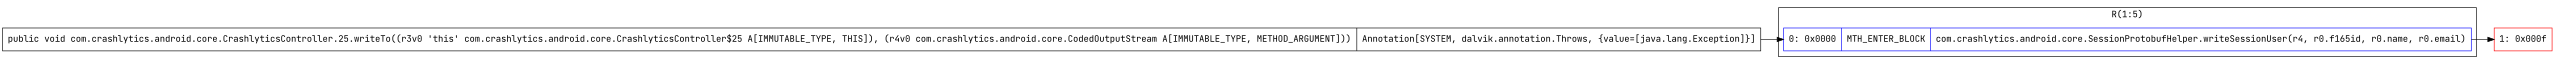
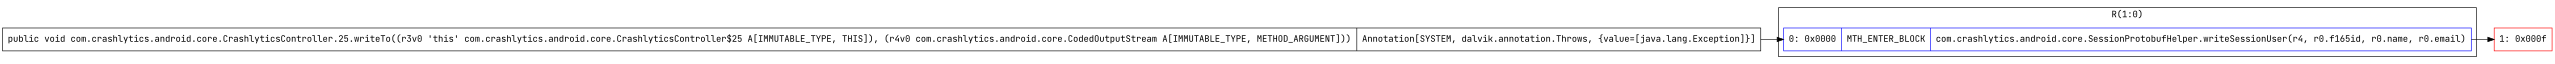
  digraph {
    rankdir=LR
    fontname="JetBrains Mono"
    node [shape=record fontname="JetBrains Mono"]
    edge [fontname="JetBrains Mono"]
    n1 [color=blue label="{0\:\ 0x0000|MTH_ENTER_BLOCK\l|com.crashlytics.android.core.SessionProtobufHelper.writeSessionUser(r4, r0.f165id, r0.name, r0.email)\l}"]
    n2 [color=red label="{1\:\ 0x000f}"]
    n3 [label="{public void com.crashlytics.android.core.CrashlyticsController.25.writeTo((r3v0 'this' com.crashlytics.android.core.CrashlyticsController$25 A[IMMUTABLE_TYPE, THIS]), (r4v0 com.crashlytics.android.core.CodedOutputStream A[IMMUTABLE_TYPE, METHOD_ARGUMENT]))  | Annotation[SYSTEM, dalvik.annotation.Throws, \{value=[java.lang.Exception]\}]\l}"]
    subgraph cluster_1 {
-     label="R(1:5)"
+     label="R(1:0)"
      n1
    }
    n1 -> n2
    n3 -> n1
  }
